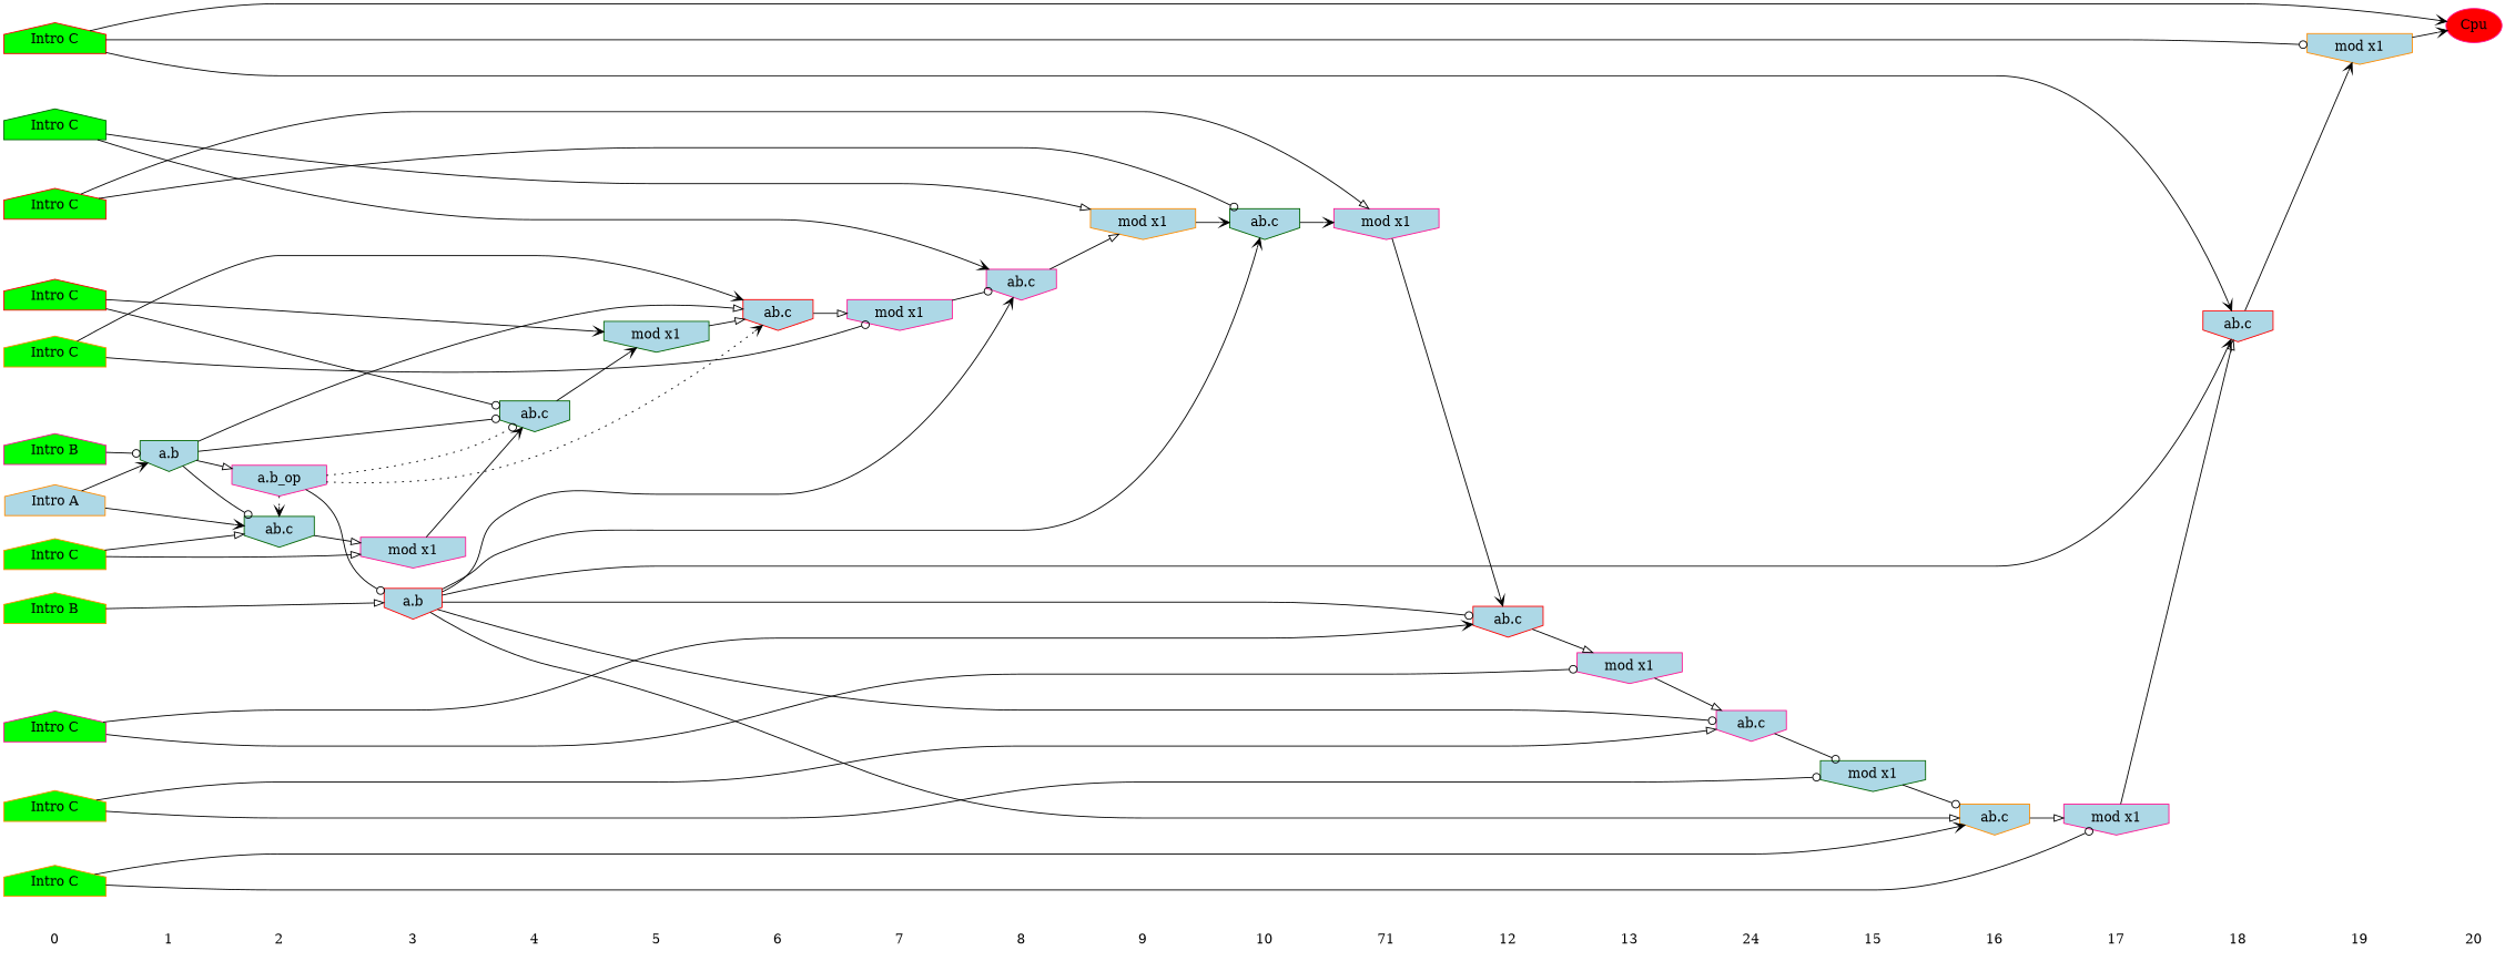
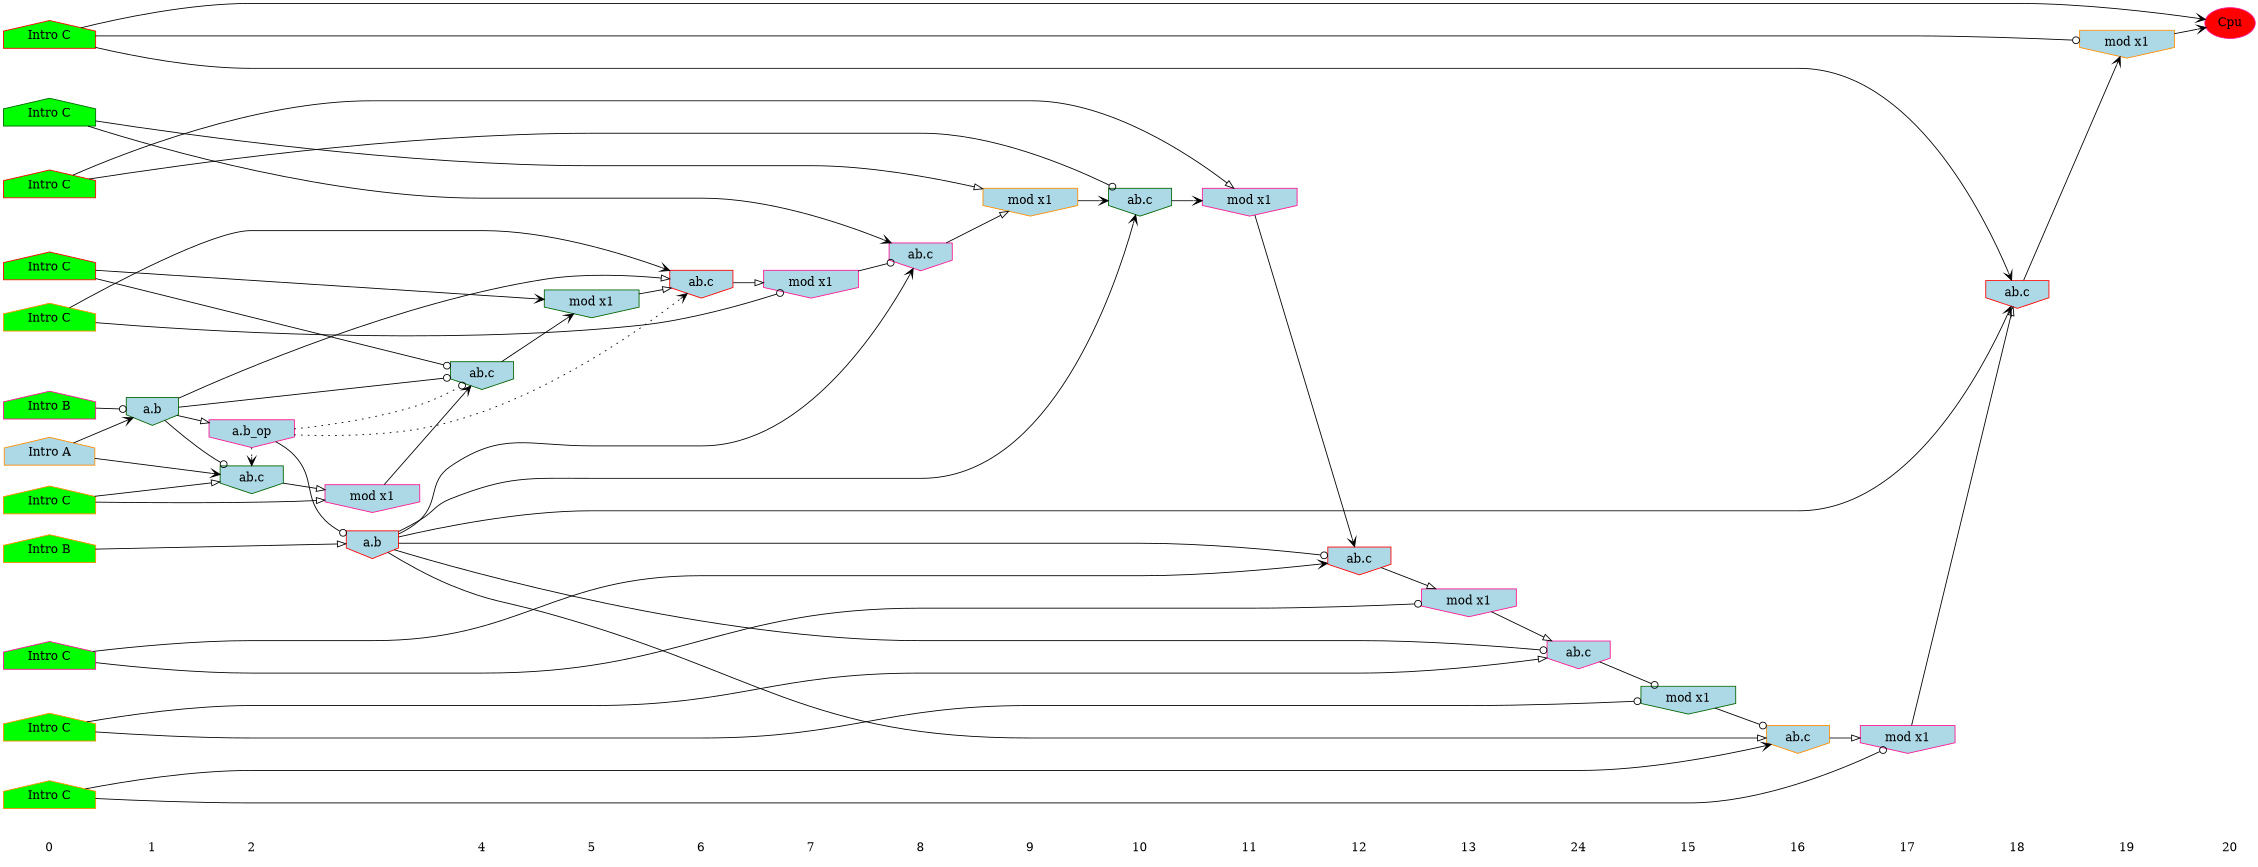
  digraph {
    rankdir=LR
    ranksep=.5
    node [color=deeppink shape=plaintext fillcolor=lightblue style=filled]
    edge [arrowhead=vee]
    0 [fillcolor="" style=""]
    n2 [color=darkorange label="Intro A" shape=house]
    n3 [color=darkorange fillcolor=green label="Intro B" shape=house]
    n4 [fillcolor=green label="Intro B" shape=house]
    n5 [color=darkorange fillcolor=green label="Intro C" shape=house]
    n6 [color=darkorange fillcolor=green label="Intro C" shape=house]
    n7 [color=darkgreen fillcolor=green label="Intro C" shape=house]
    n8 [color=darkorange fillcolor=green label="Intro C" shape=house]
    n9 [fillcolor=green label="Intro C" shape=house]
    n10 [color=red fillcolor=green label="Intro C" shape=house]
    n11 [color=red fillcolor=green label="Intro C" shape=house]
    n12 [color=darkorange fillcolor=green label="Intro C" shape=house]
    n13 [color=red fillcolor=green label="Intro C" shape=house]
    15 [fillcolor="" style=""]
    n15 [color=darkgreen label="mod x1" shape=invhouse]
    1 [color=darkgreen fillcolor="" style=""]
    n17 [color=darkgreen label="a.b" shape=invhouse]
    2 [color=darkorange fillcolor="" style=""]
    n19 [color=darkgreen label="ab.c" shape=invhouse]
    n20 [label="a.b_op" shape=invhouse]
-   3 [color=darkgreen fillcolor="" style=""]
    n22 [label="mod x1" shape=invhouse]
    n23 [color=red label="a.b" shape=invhouse]
    4 [color=darkgreen fillcolor="" style=""]
    n25 [color=darkgreen label="ab.c" shape=invhouse]
    5 [color=darkorange fillcolor="" style=""]
    n27 [color=darkgreen label="mod x1" shape=invhouse]
    6 [color=darkorange fillcolor="" style=""]
    n29 [color=red label="ab.c" shape=invhouse]
    7 [color=red fillcolor="" style=""]
    n31 [label="mod x1" shape=invhouse]
    8 [fillcolor="" style=""]
    n33 [label="ab.c" shape=invhouse]
    9 [color=darkgreen fillcolor="" style=""]
    n35 [color=darkorange label="mod x1" shape=invhouse]
    10 [fillcolor="" style=""]
    n37 [color=darkgreen label="ab.c" shape=invhouse]
-   11 [label=71 fillcolor="" style=""]
+   11 [fillcolor="" style=""]
    n39 [label="mod x1" shape=invhouse]
    12 [color=darkorange fillcolor="" style=""]
    n41 [color=red label="ab.c" shape=invhouse]
    13 [color=red fillcolor="" style=""]
    n43 [label="mod x1" shape=invhouse]
    n44 [label=24 fillcolor="" style=""]
    n45 [label="ab.c" shape=invhouse]
    16 [fillcolor="" style=""]
    n47 [color=darkorange label="ab.c" shape=invhouse]
    17 [color=red fillcolor="" style=""]
    n49 [label="mod x1" shape=invhouse]
    18 [fillcolor="" style=""]
    n51 [color=red label="ab.c" shape=invhouse]
    19 [color=darkgreen fillcolor="" style=""]
    n53 [color=darkorange label="mod x1" shape=invhouse]
    20 [color=darkgreen fillcolor="" style=""]
    n55 [fillcolor=red label=Cpu shape=""]
    subgraph sub_1 {
      rank=same
      0
      n2
      n3
      n4
      n5
      n6
      n7
      n8
      n9
      n10
      n11
      n12
      n13
    }
    subgraph sub_2 {
      rank=same
      15
      n15
    }
    subgraph sub_3 {
      rank=same
      1
      n17
    }
    subgraph sub_4 {
      rank=same
      2
      n19
      n20
    }
    subgraph sub_5 {
      rank=same
-     3
      n22
      n23
    }
    subgraph sub_6 {
      rank=same
      4
      n25
    }
    subgraph sub_7 {
      rank=same
      5
      n27
    }
    subgraph sub_8 {
      rank=same
      6
      n29
    }
    subgraph sub_9 {
      rank=same
      7
      n31
    }
    subgraph sub_10 {
      rank=same
      8
      n33
    }
    subgraph sub_11 {
      rank=same
      9
      n35
    }
    subgraph sub_12 {
      rank=same
      10
      n37
    }
    subgraph sub_13 {
      rank=same
      11
      n39
    }
    subgraph sub_14 {
      rank=same
      12
      n41
    }
    subgraph sub_15 {
      rank=same
      13
      n43
    }
    subgraph sub_16 {
      rank=same
      n44
      n45
    }
    subgraph sub_17 {
      rank=same
      16
      n47
    }
    subgraph sub_18 {
      rank=same
      17
      n49
    }
    subgraph sub_19 {
      rank=same
      18
      n51
    }
    subgraph sub_20 {
      rank=same
      19
      n53
    }
    subgraph sub_21 {
      rank=same
      20
      n55
    }
    0 -> 1 [style=invis arrowhead=""]
    n2 -> n17
    n2 -> n19
    n3 -> n23 [arrowhead=onormal]
    n4 -> n17 [arrowhead=odot]
    n5 -> n29
    n5 -> n31 [arrowhead=odot]
    n6 -> n15 [arrowhead=odot]
    n6 -> n45 [arrowhead=onormal]
    n7 -> n33
    n7 -> n35 [arrowhead=onormal]
    n8 -> n19 [arrowhead=onormal]
    n8 -> n22 [arrowhead=onormal]
    n9 -> n41
    n9 -> n43 [arrowhead=odot]
    n10 -> n51
    n10 -> n53 [arrowhead=odot]
    n10 -> n55
    n11 -> n25 [arrowhead=odot]
    n11 -> n27
    n12 -> n47
    n12 -> n49 [arrowhead=odot]
    n13 -> n37 [arrowhead=odot]
    n13 -> n39 [arrowhead=onormal]
    15 -> 16 [style=invis arrowhead=""]
    n15 -> n47 [arrowhead=odot]
    1 -> 2 [style=invis arrowhead=""]
    n17 -> n19 [arrowhead=odot]
    n17 -> n20 [arrowhead=onormal]
    n17 -> n25 [arrowhead=odot]
    n17 -> n29 [arrowhead=onormal]
-   2 -> 3 [style=invis arrowhead=""]
    n19 -> n22 [arrowhead=onormal]
    n20 -> n19 [style=dotted]
    n20 -> n23 [arrowhead=odot]
    n20 -> n25 [arrowhead=odot style=dotted]
    n20 -> n29 [style=dotted]
-   3 -> 4 [style=invis arrowhead=""]
    n22 -> n25
    n23 -> n33
    n23 -> n37
    n23 -> n41 [arrowhead=odot]
    n23 -> n45 [arrowhead=odot]
    n23 -> n47 [arrowhead=onormal]
    n23 -> n51
    4 -> 5 [style=invis arrowhead=""]
    n25 -> n27
    5 -> 6 [style=invis arrowhead=""]
    n27 -> n29 [arrowhead=onormal]
    6 -> 7 [style=invis arrowhead=""]
    n29 -> n31 [arrowhead=onormal]
    7 -> 8 [style=invis arrowhead=""]
    n31 -> n33 [arrowhead=odot]
    8 -> 9 [style=invis arrowhead=""]
    n33 -> n35 [arrowhead=onormal]
    9 -> 10 [style=invis arrowhead=""]
    n35 -> n37
    10 -> 11 [style=invis arrowhead=""]
    n37 -> n39
    11 -> 12 [style=invis arrowhead=""]
    n39 -> n41
    12 -> 13 [style=invis arrowhead=""]
    n41 -> n43 [arrowhead=onormal]
    13 -> n44 [style=invis arrowhead=""]
    n43 -> n45 [arrowhead=onormal]
    n44 -> 15 [style=invis arrowhead=""]
    n45 -> n15 [arrowhead=odot]
    16 -> 17 [style=invis arrowhead=""]
    n47 -> n49 [arrowhead=onormal]
    17 -> 18 [style=invis arrowhead=""]
    n49 -> n51 [arrowhead=onormal]
    18 -> 19 [style=invis arrowhead=""]
    n51 -> n53
    19 -> 20 [style=invis arrowhead=""]
    n53 -> n55
  }
